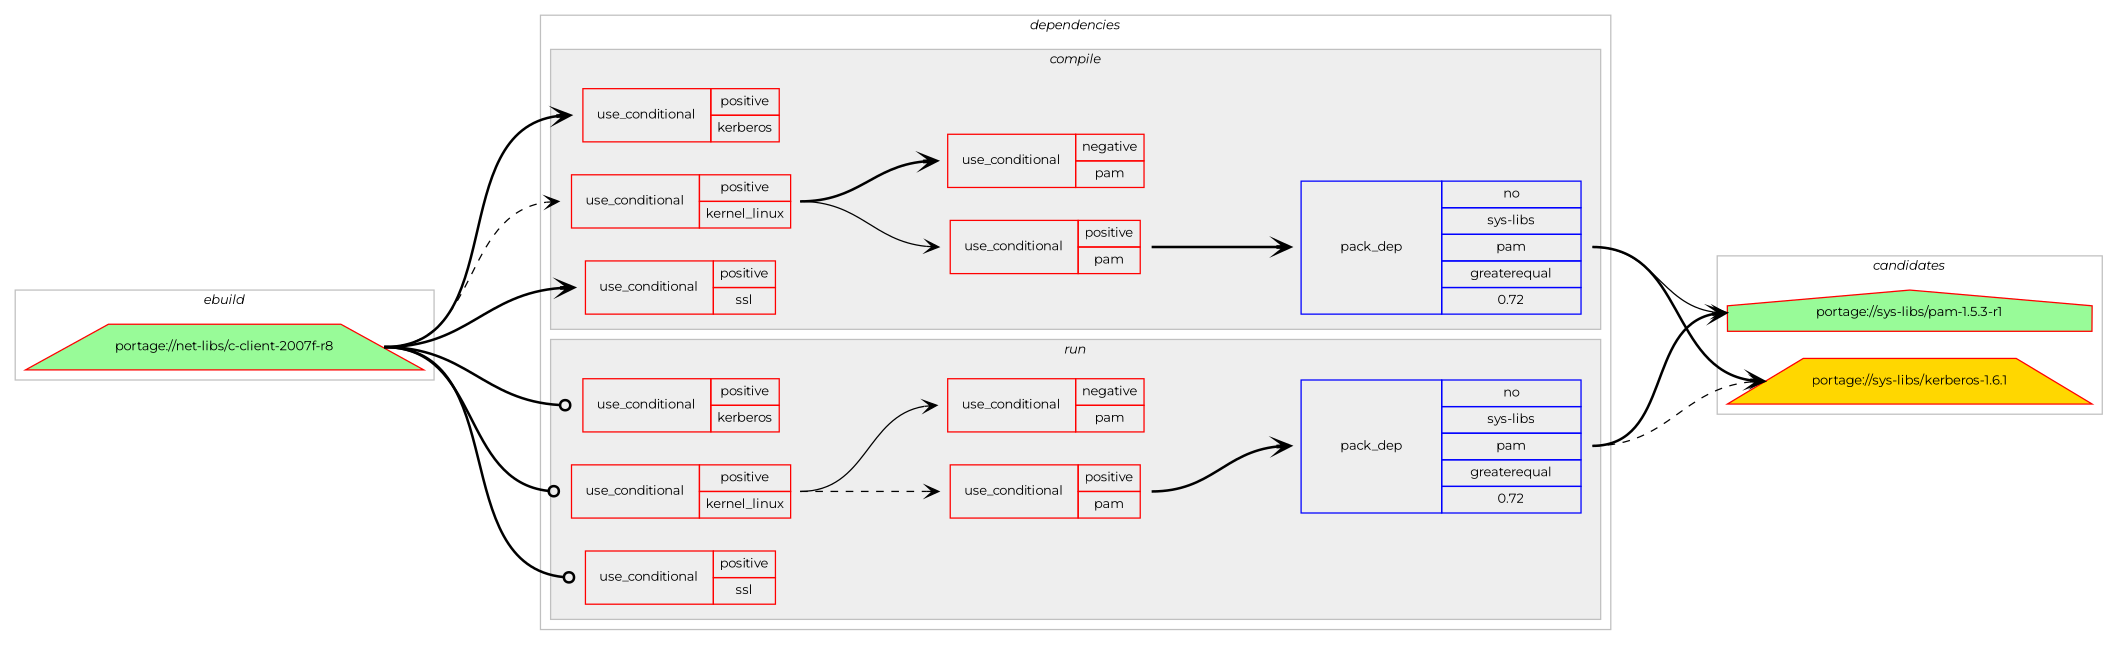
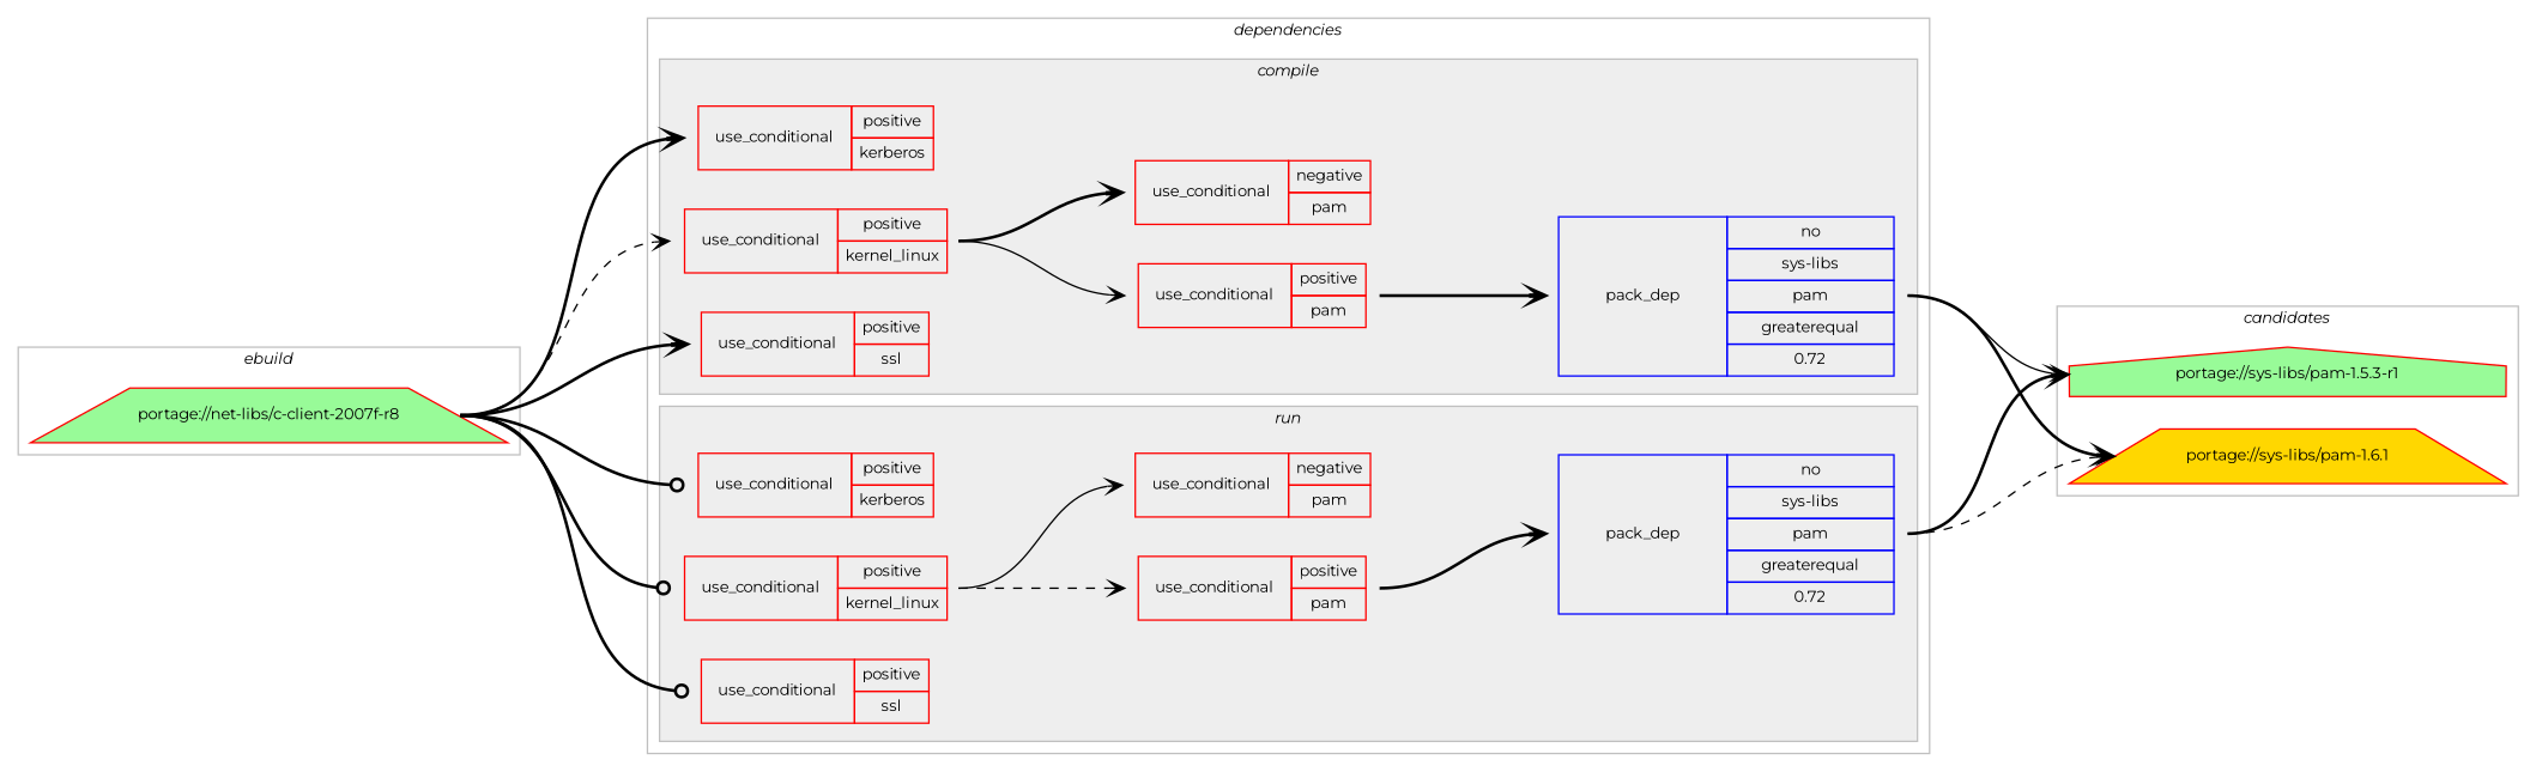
  digraph {
    compound=true
    concentrate=true
    fontname=Montserrat
    fontsize=10
    newrank=true
    rankdir=LR
    ranksep=1.5
    node [color=red fontname=Montserrat fontsize=10 shape=none]
    edge [arrowhead=vee headport=w style=bold tailport=e weight=20 fontname=Montserrat]
    n1 [label="portage://net-libs/c-client-2007f-r8" width=4 style=filled fillcolor=palegreen shape=trapezium]
    n2 [label=<<TABLE BORDER="0" CELLBORDER="1" CELLSPACING="0" CELLPADDING="4"><TR><TD ROWSPAN="3" CELLPADDING="10">use_conditional</TD></TR><TR><TD>positive</TD></TR><TR><TD>kerberos</TD></TR></TABLE>>]
    n3 [color=blue label=<<TABLE BORDER="0" CELLBORDER="1" CELLSPACING="0" CELLPADDING="4" WIDTH="220"><TR><TD ROWSPAN="6" CELLPADDING="30">pack_dep</TD></TR><TR><TD WIDTH="110">no</TD></TR><TR><TD>sys-libs</TD></TR><TR><TD>pam</TD></TR><TR><TD>greaterequal</TD></TR><TR><TD>0.72</TD></TR></TABLE>>]
    n4 [label=<<TABLE BORDER="0" CELLBORDER="1" CELLSPACING="0" CELLPADDING="4"><TR><TD ROWSPAN="3" CELLPADDING="10">use_conditional</TD></TR><TR><TD>positive</TD></TR><TR><TD>pam</TD></TR></TABLE>>]
    n5 [label=<<TABLE BORDER="0" CELLBORDER="1" CELLSPACING="0" CELLPADDING="4"><TR><TD ROWSPAN="3" CELLPADDING="10">use_conditional</TD></TR><TR><TD>negative</TD></TR><TR><TD>pam</TD></TR></TABLE>>]
    n6 [label=<<TABLE BORDER="0" CELLBORDER="1" CELLSPACING="0" CELLPADDING="4"><TR><TD ROWSPAN="3" CELLPADDING="10">use_conditional</TD></TR><TR><TD>positive</TD></TR><TR><TD>kernel_linux</TD></TR></TABLE>>]
    n7 [label=<<TABLE BORDER="0" CELLBORDER="1" CELLSPACING="0" CELLPADDING="4"><TR><TD ROWSPAN="3" CELLPADDING="10">use_conditional</TD></TR><TR><TD>positive</TD></TR><TR><TD>ssl</TD></TR></TABLE>>]
    n8 [label=<<TABLE BORDER="0" CELLBORDER="1" CELLSPACING="0" CELLPADDING="4"><TR><TD ROWSPAN="3" CELLPADDING="10">use_conditional</TD></TR><TR><TD>positive</TD></TR><TR><TD>kerberos</TD></TR></TABLE>>]
    n9 [color=blue label=<<TABLE BORDER="0" CELLBORDER="1" CELLSPACING="0" CELLPADDING="4" WIDTH="220"><TR><TD ROWSPAN="6" CELLPADDING="30">pack_dep</TD></TR><TR><TD WIDTH="110">no</TD></TR><TR><TD>sys-libs</TD></TR><TR><TD>pam</TD></TR><TR><TD>greaterequal</TD></TR><TR><TD>0.72</TD></TR></TABLE>>]
    n10 [label=<<TABLE BORDER="0" CELLBORDER="1" CELLSPACING="0" CELLPADDING="4"><TR><TD ROWSPAN="3" CELLPADDING="10">use_conditional</TD></TR><TR><TD>positive</TD></TR><TR><TD>pam</TD></TR></TABLE>>]
    n11 [label=<<TABLE BORDER="0" CELLBORDER="1" CELLSPACING="0" CELLPADDING="4"><TR><TD ROWSPAN="3" CELLPADDING="10">use_conditional</TD></TR><TR><TD>negative</TD></TR><TR><TD>pam</TD></TR></TABLE>>]
    n12 [label=<<TABLE BORDER="0" CELLBORDER="1" CELLSPACING="0" CELLPADDING="4"><TR><TD ROWSPAN="3" CELLPADDING="10">use_conditional</TD></TR><TR><TD>positive</TD></TR><TR><TD>kernel_linux</TD></TR></TABLE>>]
    n13 [label=<<TABLE BORDER="0" CELLBORDER="1" CELLSPACING="0" CELLPADDING="4"><TR><TD ROWSPAN="3" CELLPADDING="10">use_conditional</TD></TR><TR><TD>positive</TD></TR><TR><TD>ssl</TD></TR></TABLE>>]
    n14 [label="portage://sys-libs/pam-1.5.3-r1" width=4 style=filled fillcolor=palegreen shape=house]
-   n15 [label="portage://sys-libs/kerberos-1.6.1" width=4 style=filled fillcolor=gold shape=trapezium]
+   n15 [label="portage://sys-libs/pam-1.6.1" width=4 style=filled fillcolor=gold shape=trapezium]
    subgraph cluster_1 {
      color=gray
      label=<<i>ebuild</i>>
      rank=same
      n1
    }
    subgraph cluster_2 {
      color=gray
      label=<<i>dependencies</i>>
      subgraph cluster_3 {
        color=gray
        fillcolor="#eeeeee"
        label=<<i>compile</i>>
        style=filled
        subgraph sub_4 {
          color=gray
          fillcolor="#eeeeee"
          label=<<i>compile</i>>
          style=filled
          n2
        }
        subgraph sub_5 {
          color=gray
          fillcolor="#eeeeee"
          label=<<i>compile</i>>
          style=filled
          n6
          subgraph sub_6 {
            color=gray
            fillcolor="#eeeeee"
            label=<<i>compile</i>>
            style=filled
            n4
            subgraph sub_7 {
              color=gray
              fillcolor="#eeeeee"
              label=<<i>compile</i>>
              style=filled
              n3
            }
          }
          subgraph sub_8 {
            color=gray
            fillcolor="#eeeeee"
            label=<<i>compile</i>>
            style=filled
            n5
          }
        }
        subgraph sub_9 {
          color=gray
          fillcolor="#eeeeee"
          label=<<i>compile</i>>
          style=filled
          n7
        }
      }
      subgraph cluster_10 {
        color=gray
        fillcolor="#eeeeee"
        label=<<i>compile and run</i>>
        style=filled
      }
      subgraph cluster_11 {
        color=gray
        fillcolor="#eeeeee"
        label=<<i>run</i>>
        style=filled
        subgraph sub_12 {
          color=gray
          fillcolor="#eeeeee"
          label=<<i>run</i>>
          style=filled
          n8
        }
        subgraph sub_13 {
          color=gray
          fillcolor="#eeeeee"
          label=<<i>run</i>>
          style=filled
          n12
          subgraph sub_14 {
            color=gray
            fillcolor="#eeeeee"
            label=<<i>run</i>>
            style=filled
            n10
            subgraph sub_15 {
              color=gray
              fillcolor="#eeeeee"
              label=<<i>run</i>>
              style=filled
              n9
            }
          }
          subgraph sub_16 {
            color=gray
            fillcolor="#eeeeee"
            label=<<i>run</i>>
            style=filled
            n11
          }
        }
        subgraph sub_17 {
          color=gray
          fillcolor="#eeeeee"
          label=<<i>run</i>>
          style=filled
          n13
        }
      }
    }
    subgraph cluster_18 {
      color=gray
      label=<<i>candidates</i>>
      rank=same
      subgraph sub_19 {
        color=black
        label=<<i>candidates</i>>
        nodesep=1
        rank=same
        n14
        n15
      }
      subgraph sub_20 {
        color=black
        label=<<i>candidates</i>>
        nodesep=1
        rank=same
        n14
        n15
      }
    }
    n1 -> n2
    n1 -> n6 [style=dashed]
    n1 -> n7
    n1 -> n8 [arrowhead=odot]
    n1 -> n12 [arrowhead=odot]
    n1 -> n13 [arrowhead=odot]
    n3 -> n14 [style=solid weight=100]
    n3 -> n15 [weight=100]
    n4 -> n3
    n6 -> n4 [style=solid]
    n6 -> n5
    n9 -> n14 [weight=100]
    n9 -> n15 [style=dashed weight=100]
    n10 -> n9
    n12 -> n10 [style=dashed]
    n12 -> n11 [style=solid]
  }
